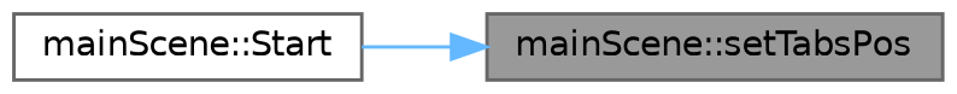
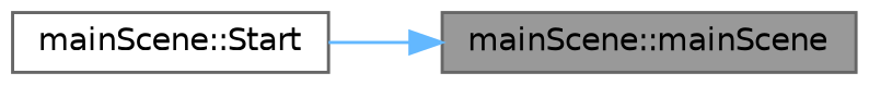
  digraph {
    rankdir=RL
    fontname="DejaVu Sans"
    node [fontname="DejaVu Sans" fontsize=10 shape=box style=filled]
-   n1 [color=gray40 fillcolor=grey60 fontcolor=black height=0.2 label="mainScene::setTabsPos" width=0.4]
+   n1 [color=gray40 fillcolor=grey60 fontcolor=black height=0.2 label="mainScene::mainScene" width=0.4]
    n2 [color=grey40 fillcolor=white height=0.2 label="mainScene::Start" width=0.4]
    n1 -> n2 [color=steelblue1 dir=back fontname="DejaVu Sans" fontsize=10 labelfontname=Helvetica labelfontsize=10 style=solid]
  }
